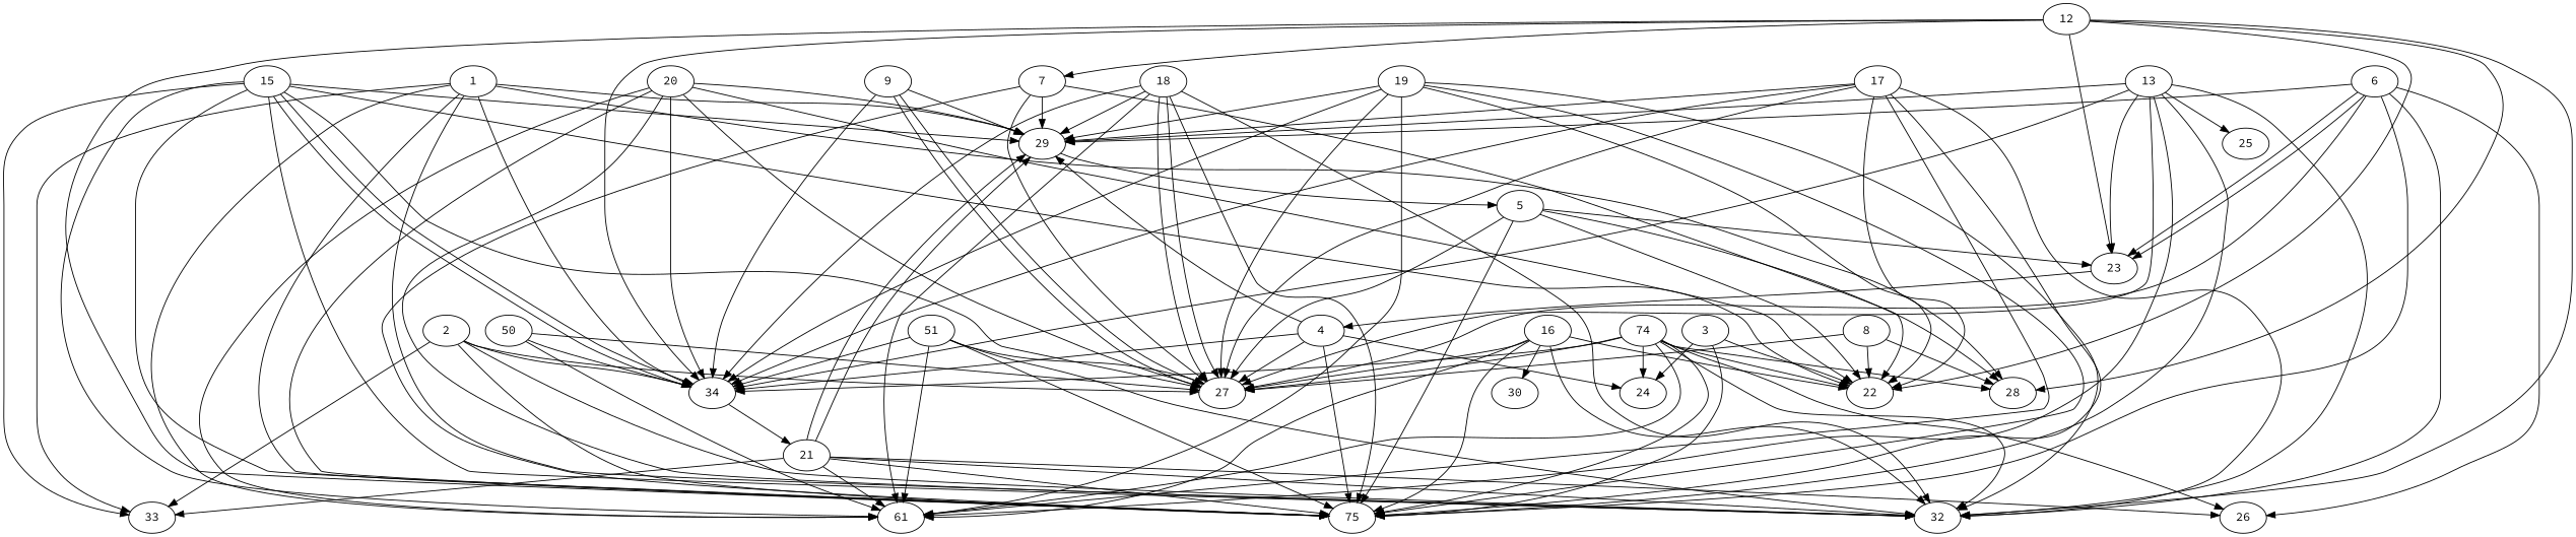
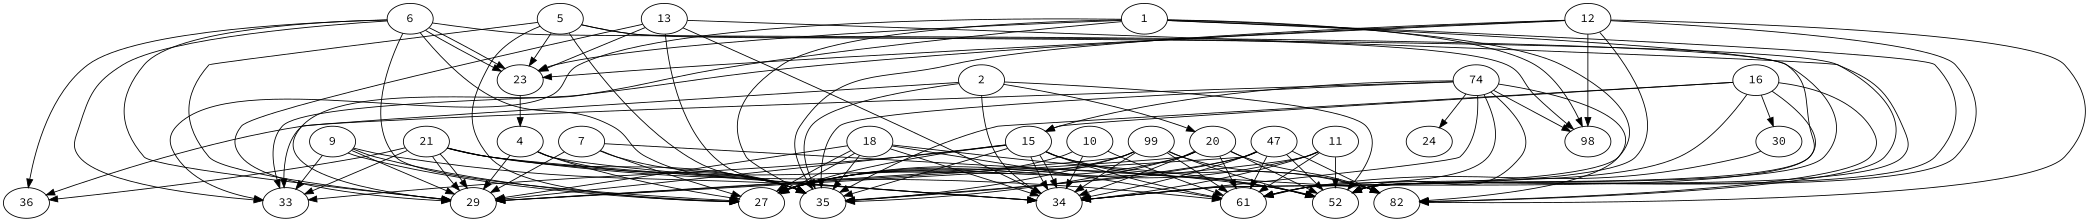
  digraph {
    fontname="Source Code Pro"
    node [alpha=0.12 fontname="Source Code Pro"]
    edge [fontname="Source Code Pro"]
    1 [alpha=0.18 expect_size=22858752]
    23 [alpha=0.11 expect_size=39697408]
-   28 [alpha=0.18 expect_size=22190080]
+   28 [alpha=0.18 expect_size=22190080 label=98]
    29 [alpha=0.02 expect_size=18552832]
    n5 [expect_size=41186304 label=61]
-   32 [alpha=0.19 expect_size=46401536]
+   32 [alpha=0.19 expect_size=46401536 label=52]
    33 [alpha=0.17 expect_size=29939712]
    34 [alpha=0.09 expect_size=8064000]
-   35 [alpha=0.13 expect_size=14415872 label=75]
+   35 [alpha=0.13 expect_size=14415872]
    4 [alpha=0.17 expect_size=38885376]
    2 [alpha=0.03 expect_size=13218816]
    27 [alpha=0.10 expect_size=46793728]
-   3 [alpha=0.04 expect_size=21504000]
-   22 [alpha=0.13 expect_size=32333824]
+   22 [alpha=0.13 expect_size=32333824 label=82]
    24 [alpha=0.03 expect_size=33261568]
    5 [alpha=0.09 expect_size=8918016]
    6 [alpha=0.06 expect_size=8910848]
-   26 [alpha=0.11 expect_size=38459392]
+   26 [alpha=0.11 expect_size=38459392 label=36]
    7 [alpha=0.13 expect_size=13060096]
-   8 [expect_size=27751424]
    9 [alpha=0.01 expect_size=45081600]
-   10 [alpha=0.09 expect_size=16397312 label=50]
-   11 [alpha=0.10 expect_size=29004800 label=51]
+   10 [alpha=0.09 expect_size=16397312]
+   11 [alpha=0.10 expect_size=29004800]
    12 [alpha=0.03 expect_size=24035328]
    13 [alpha=0.17 expect_size=29968384]
-   25 [alpha=0.16 expect_size=15246336]
    n27 [expect_size=38586368 label=74]
    15 [alpha=0.10 expect_size=32187392]
    16 [alpha=0.04 expect_size=5894144]
    30 [expect_size=6318080]
-   17 [alpha=0.10 expect_size=20360192]
+   17 [alpha=0.10 expect_size=20360192 label=47]
    18 [alpha=0.18 expect_size=50462720]
-   19 [alpha=0.15 expect_size=32068608]
+   19 [alpha=0.15 expect_size=32068608 label=99]
    20 [alpha=0.15 expect_size=34978816]
    21 [alpha=0.02 expect_size=9125888]
+   1 -> 23
    1 -> 28
    1 -> 29
    1 -> n5
    1 -> 32
    1 -> 33
    1 -> 34
    1 -> 35
    23 -> 4
    4 -> 29
    4 -> 34
    4 -> 35
    4 -> 27
-   4 -> 24
    2 -> 32
    2 -> 33
    2 -> 34
    2 -> 35
-   2 -> 27
-   3 -> 35
-   3 -> 22
-   3 -> 24
+   2 -> 20
    5 -> 23
    5 -> 28
-   29 -> 5
+   5 -> 29
    5 -> 35
    5 -> 27
    5 -> 22
    6 -> 23
    6 -> 23
    6 -> 29
    6 -> 32
+   6 -> 33
    6 -> 35
    6 -> 27
    6 -> 26
    7 -> 29
    7 -> 35
    7 -> 27
    7 -> 22
-   8 -> 28
-   8 -> 27
-   8 -> 22
    9 -> 29
+   9 -> 33
    9 -> 34
    9 -> 27
    9 -> 27
    10 -> n5
    10 -> 34
    10 -> 27
    11 -> n5
    11 -> 32
    11 -> 34
    11 -> 35
    11 -> 27
    12 -> 23
    12 -> 28
    12 -> 32
-   12 -> 7
+   12 -> 33
    12 -> 34
    12 -> 35
    12 -> 22
    13 -> 23
    13 -> 29
-   13 -> n5
+   30 -> n5
    13 -> 32
    13 -> 34
    13 -> 35
-   13 -> 27
-   13 -> 25
    n27 -> 28
    n27 -> n5
    n27 -> 32
    n27 -> 34
    n27 -> 35
-   n27 -> 27
+   n27 -> 15
    n27 -> 22
    n27 -> 24
    n27 -> 26
    15 -> 29
    15 -> n5
    15 -> 32
    15 -> 33
    15 -> 34
    15 -> 34
    15 -> 35
    15 -> 27
    15 -> 22
    16 -> n5
    16 -> 32
    16 -> 35
-   16 -> 27
+   16 -> 15
    16 -> 22
    16 -> 30
    17 -> 29
    17 -> n5
    17 -> 32
    17 -> 34
    17 -> 35
    17 -> 27
    17 -> 22
    18 -> 29
    18 -> n5
    18 -> 32
    18 -> 34
    18 -> 35
    18 -> 27
    18 -> 27
    19 -> 29
    19 -> n5
    19 -> 32
    19 -> 34
    19 -> 35
    19 -> 27
    19 -> 22
    20 -> 29
    20 -> n5
    20 -> 32
    20 -> 34
    20 -> 35
    20 -> 27
    20 -> 22
    21 -> 29
    21 -> 29
    21 -> n5
    21 -> 32
    21 -> 33
-   34 -> 21
+   21 -> 34
    21 -> 35
    21 -> 26
  }
